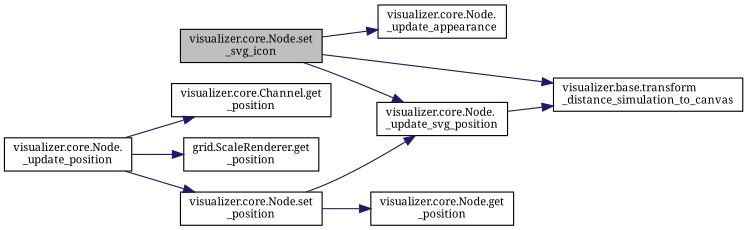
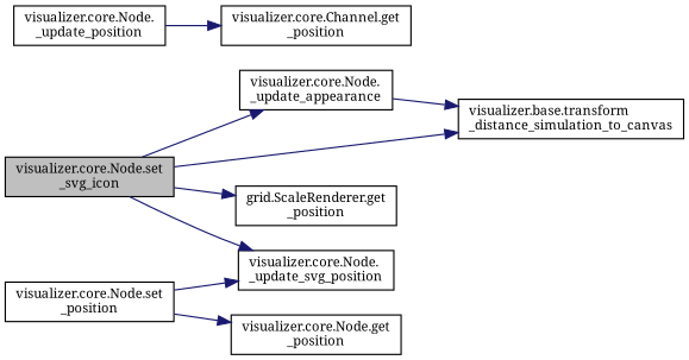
  digraph {
    fontname="Noto Serif"
    rankdir=LR
    node [color=black fillcolor=white fontname="Noto Serif" fontsize=10 shape=record style=filled]
    edge [color=midnightblue fontname="Noto Serif" fontsize=10 labelfontname=Helvetica labelfontsize=10 style=solid]
    n1 [fillcolor=grey75 fontcolor=black height=0.2 label="visualizer.core.Node.set\l_svg_icon" width=0.4]
    n2 [height=0.2 label="visualizer.core.Node.\l_update_appearance" width=0.4]
    n3 [height=0.2 label="visualizer.core.Node.\l_update_svg_position" width=0.4]
    n4 [height=0.2 label="visualizer.base.transform\l_distance_simulation_to_canvas" width=0.4]
    n5 [height=0.2 label="visualizer.core.Node.\l_update_position" width=0.4]
    n6 [height=0.2 label="visualizer.core.Channel.get\l_position" width=0.4]
    n7 [height=0.2 label="grid.ScaleRenderer.get\l_position" width=0.4]
    n8 [height=0.2 label="visualizer.core.Node.set\l_position" width=0.4]
    n9 [height=0.2 label="visualizer.core.Node.get\l_position" width=0.4]
    n1 -> n2
    n1 -> n3
    n1 -> n4
-   n3 -> n4
+   n2 -> n4
    n5 -> n6
-   n5 -> n7
-   n5 -> n8
+   n1 -> n7
    n8 -> n3
    n8 -> n9
  }
